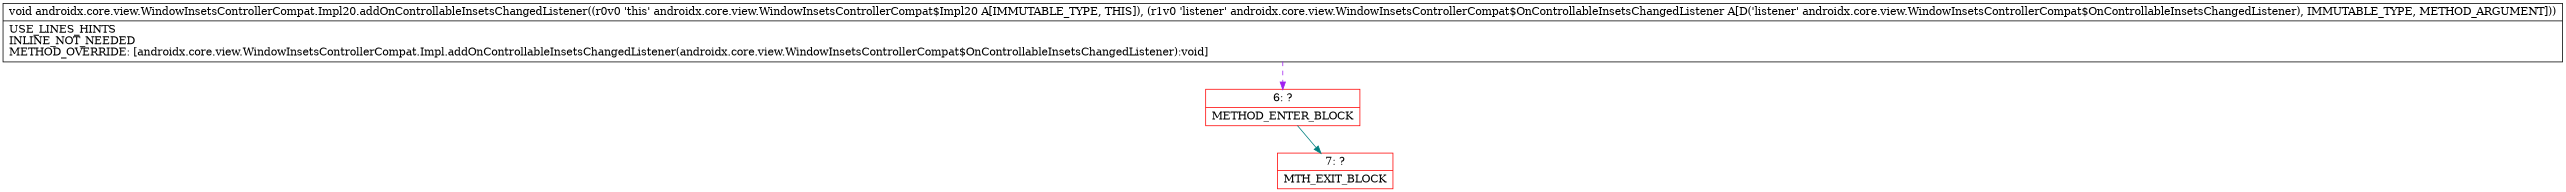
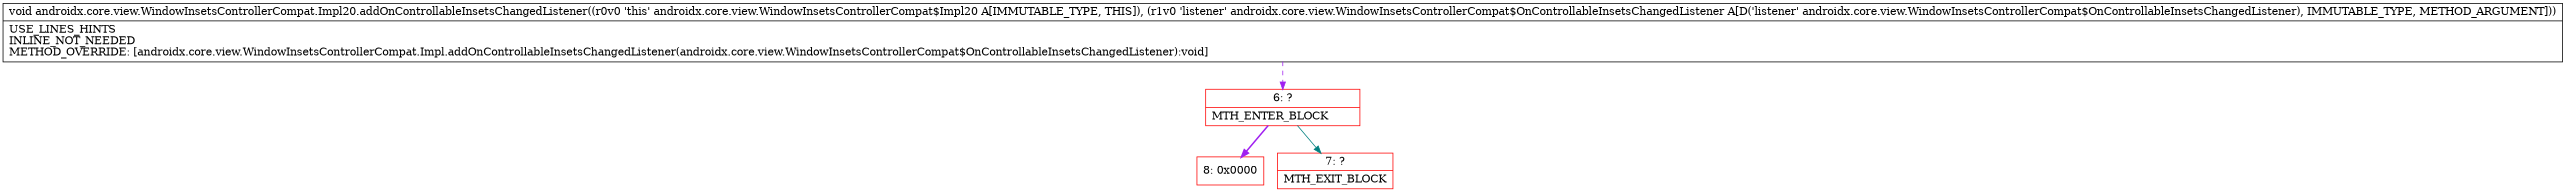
  digraph {
    node [color=red shape=record]
    edge [color=purple]
-   n1 [label="{6\:\ ?|METHOD_ENTER_BLOCK\l}"]
+   n1 [label="{6\:\ ?|MTH_ENTER_BLOCK\l}"]
+   n2 [label="{8\:\ 0x0000}"]
    n3 [label="{7\:\ ?|MTH_EXIT_BLOCK\l}"]
    n4 [label="{void androidx.core.view.WindowInsetsControllerCompat.Impl20.addOnControllableInsetsChangedListener((r0v0 'this' androidx.core.view.WindowInsetsControllerCompat$Impl20 A[IMMUTABLE_TYPE, THIS]), (r1v0 'listener' androidx.core.view.WindowInsetsControllerCompat$OnControllableInsetsChangedListener A[D('listener' androidx.core.view.WindowInsetsControllerCompat$OnControllableInsetsChangedListener), IMMUTABLE_TYPE, METHOD_ARGUMENT]))  | USE_LINES_HINTS\lINLINE_NOT_NEEDED\lMETHOD_OVERRIDE: [androidx.core.view.WindowInsetsControllerCompat.Impl.addOnControllableInsetsChangedListener(androidx.core.view.WindowInsetsControllerCompat$OnControllableInsetsChangedListener):void]\l}" color=""]
    subgraph cluster_1 {
      label="R(0)"
    }
+   n1 -> n2 [style=bold]
    n1 -> n3 [color=teal style=solid]
    n4 -> n1 [style=dashed]
  }
